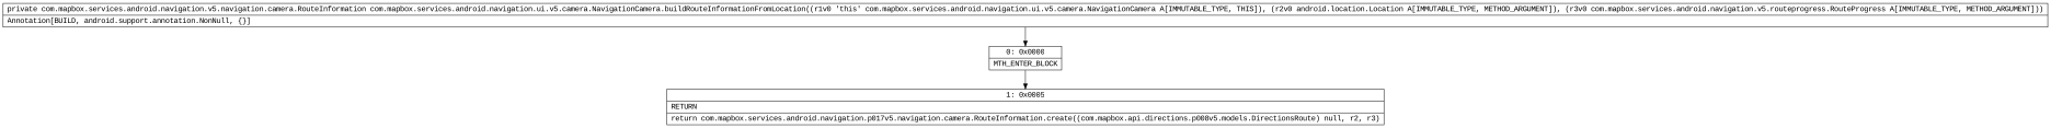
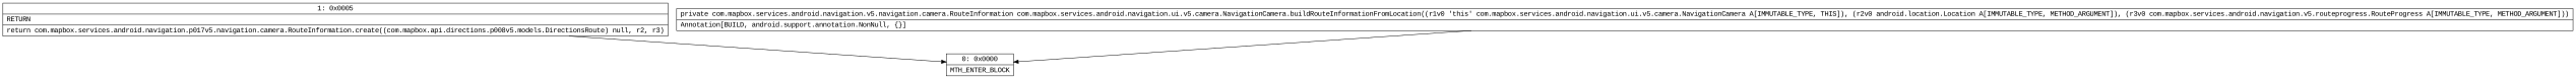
  digraph {
    fontname="Liberation Mono"
    node [shape=record fontname="Liberation Mono"]
    edge [fontname="Liberation Mono"]
    n1 [label="{0\:\ 0x0000|MTH_ENTER_BLOCK\l}"]
    n2 [label="{1\:\ 0x0005|RETURN\l|return com.mapbox.services.android.navigation.p017v5.navigation.camera.RouteInformation.create((com.mapbox.api.directions.p008v5.models.DirectionsRoute) null, r2, r3)\l}"]
    n3 [label="{private com.mapbox.services.android.navigation.v5.navigation.camera.RouteInformation com.mapbox.services.android.navigation.ui.v5.camera.NavigationCamera.buildRouteInformationFromLocation((r1v0 'this' com.mapbox.services.android.navigation.ui.v5.camera.NavigationCamera A[IMMUTABLE_TYPE, THIS]), (r2v0 android.location.Location A[IMMUTABLE_TYPE, METHOD_ARGUMENT]), (r3v0 com.mapbox.services.android.navigation.v5.routeprogress.RouteProgress A[IMMUTABLE_TYPE, METHOD_ARGUMENT]))  | Annotation[BUILD, android.support.annotation.NonNull, \{\}]\l}"]
-   n1 -> n2
+   n2 -> n1
    n3 -> n1
  }
